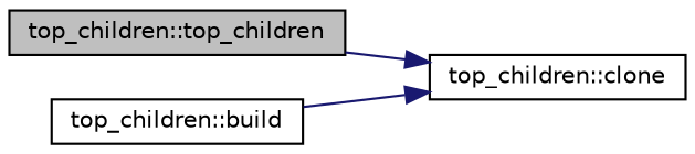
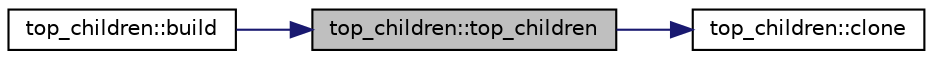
  digraph {
    rankdir=RL
    node [color=black fillcolor=white fontname=Helvetica fontsize=10 shape=record style=filled]
    edge [color=midnightblue dir=back fontname=Helvetica fontsize=10 labelfontname=Helvetica labelfontsize=10 style=solid]
    n1 [fillcolor=grey75 fontcolor=black height=0.2 label="top_children::top_children" width=0.4]
    n2 [height=0.2 label="top_children::build" width=0.4]
    n3 [height=0.2 label="top_children::clone" width=0.4]
-   n3 -> n2
+   n1 -> n2
    n3 -> n1
  }
